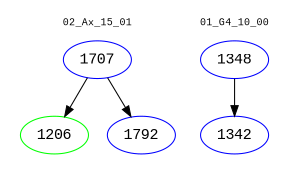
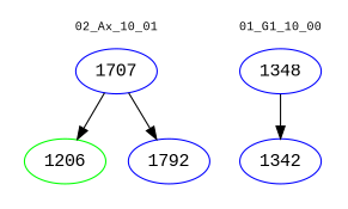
  digraph {
    fontname="Liberation Mono"
    node [color=blue fontname="Liberation Mono"]
    edge [color=black fontname="Liberation Mono"]
    n1 [label=1707]
    n2 [color=green label=1206]
    n3 [label=1792]
    n4 [label=1348]
    n5 [label=1342]
    subgraph cluster_1 {
      color=white
      fontsize=10
-     label="02_Ax_15_01"
+     label="02_Ax_10_01"
      n1
      n2
      n3
    }
    subgraph cluster_2 {
      color=white
      fontsize=10
-     label="01_G4_10_00"
+     label="01_G1_10_00"
      n4
      n5
    }
    n1 -> n2
    n1 -> n3
    n4 -> n5
  }
